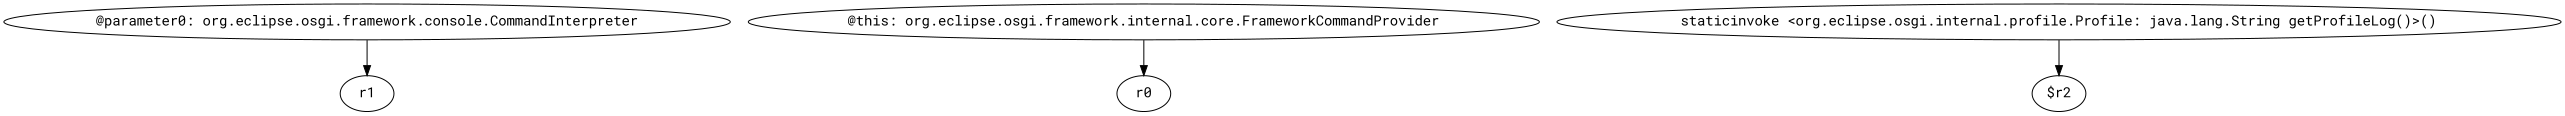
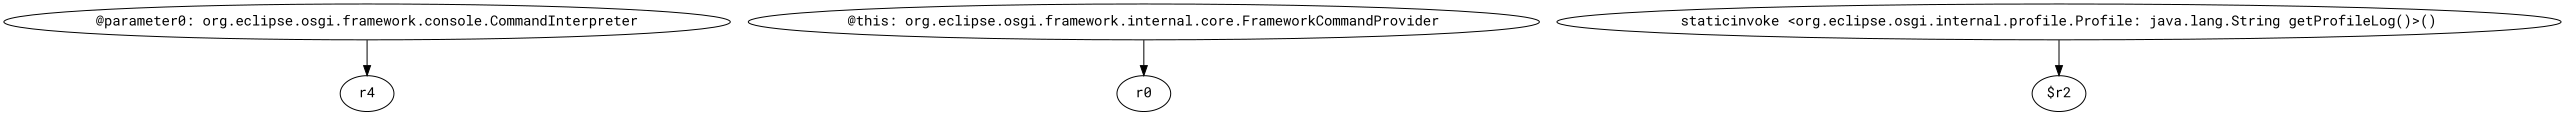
  digraph {
    fontname="Roboto Mono"
    node [fontname="Roboto Mono"]
    edge [fontname="Roboto Mono"]
    n1 [label="@parameter0: org.eclipse.osgi.framework.console.CommandInterpreter"]
-   n2 [label=r1]
+   n2 [label=r4]
    n3 [label="@this: org.eclipse.osgi.framework.internal.core.FrameworkCommandProvider"]
    n4 [label=r0]
    n5 [label="staticinvoke <org.eclipse.osgi.internal.profile.Profile: java.lang.String getProfileLog()>()"]
    n6 [label="$r2"]
    n1 -> n2
    n3 -> n4
    n5 -> n6
  }
